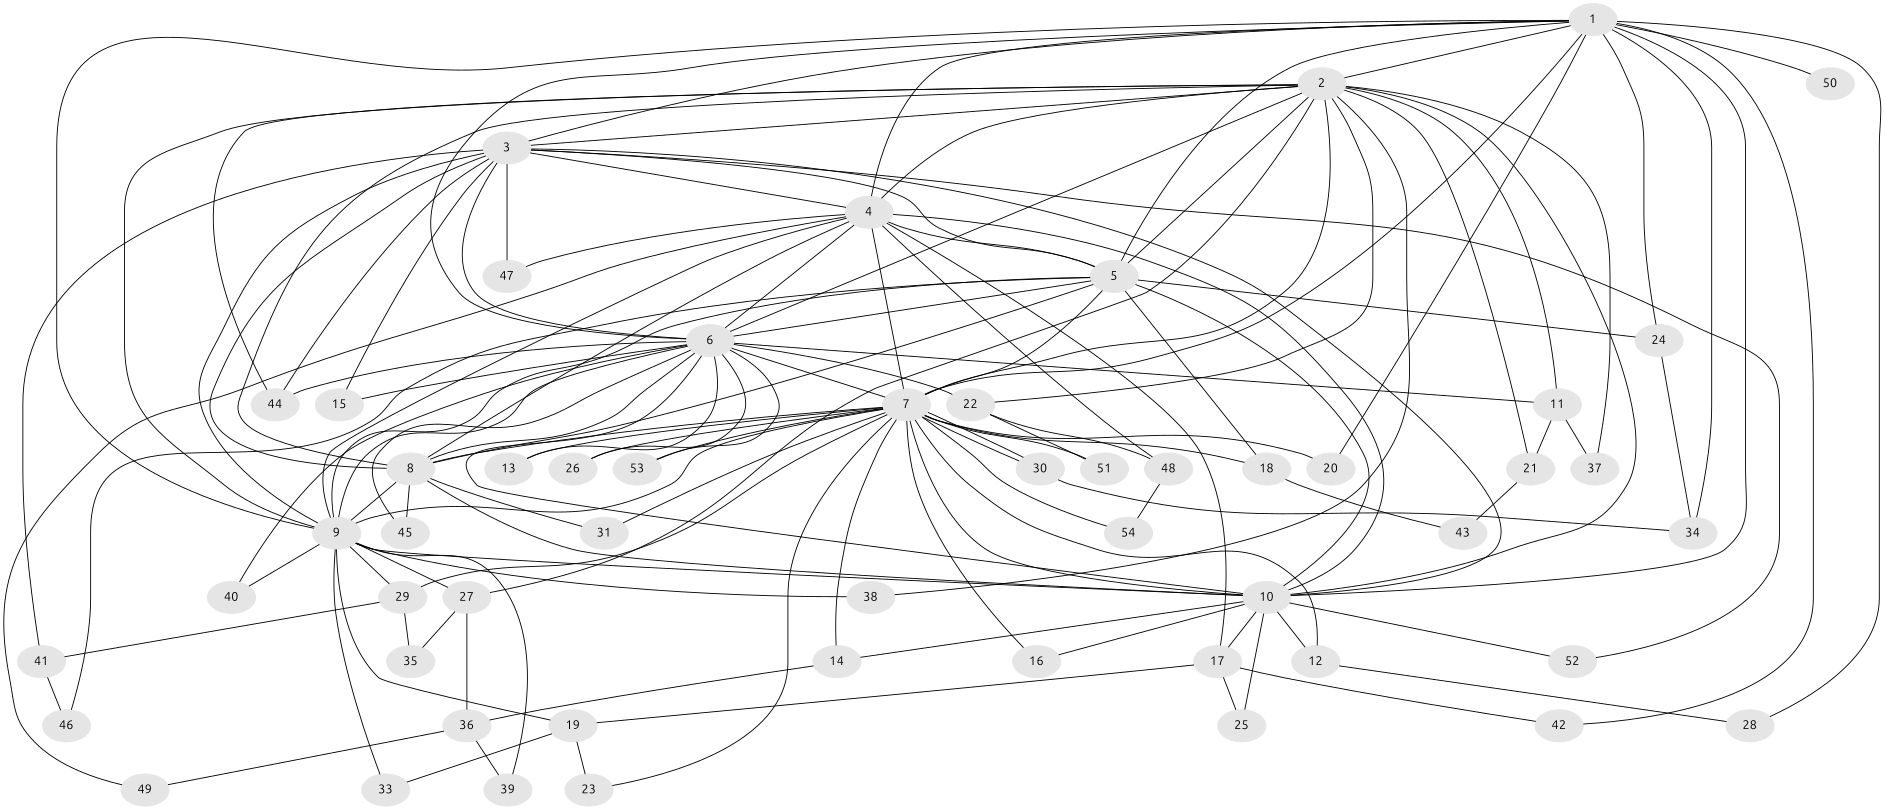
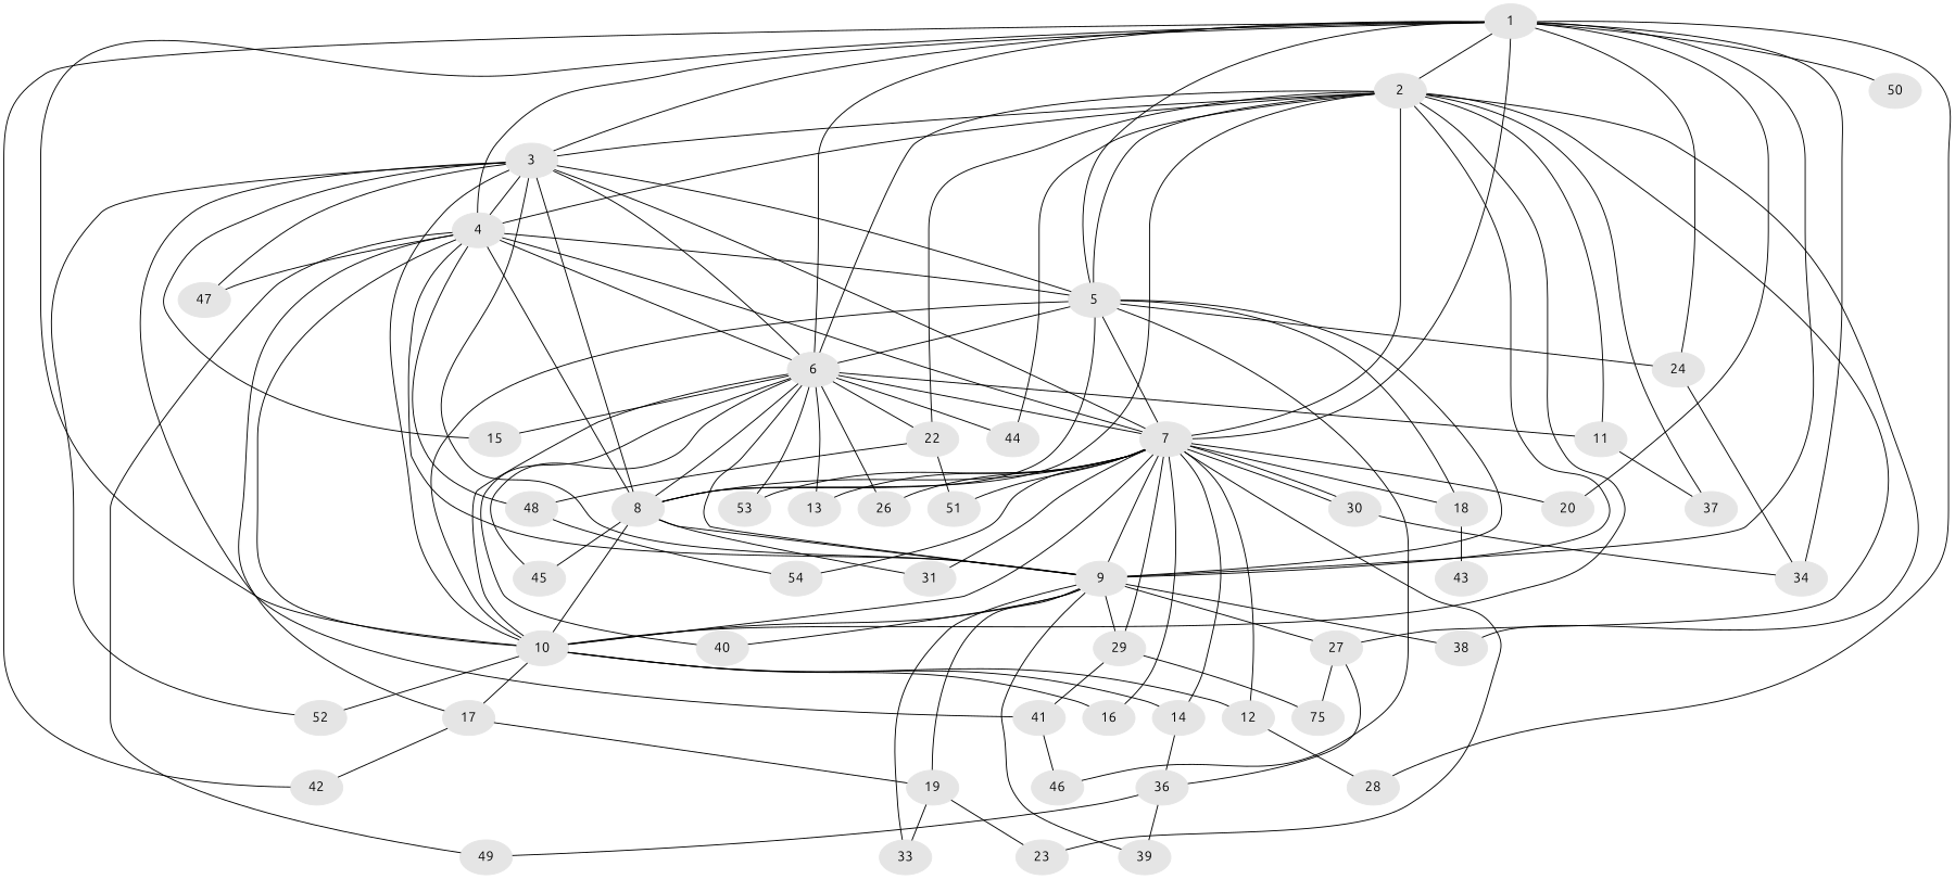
  graph {
    fontname=Ubuntu
    node [color=gray90 fontname=Ubuntu style=filled]
    edge [fontname=Ubuntu]
    1
    2
    3
    4
    5
    6
    7
    9
    10
    20
    24
    28
    42
    50
    34
    8
    11
-   21
    22
    27
    37
    38
    44
    15
    41
    47
    52
    17
    48
    49
    18
    46
    13
    26
    40
    45
    53
    12
    14
    16
    23
    29
    30
    31
    51
    54
    19
    33
    39
-   25
    43
    36
-   35
+   35 [label=75]
    1 -- 2
    1 -- 3
    1 -- 4
    1 -- 5
    1 -- 6
    1 -- 7
    1 -- 9
    1 -- 10
    1 -- 20
    1 -- 24
    1 -- 28
    1 -- 42
    1 -- 50
    1 -- 34
    2 -- 3
    2 -- 4
    2 -- 5
    2 -- 6
    2 -- 7
    2 -- 9
    2 -- 10
    2 -- 8
    2 -- 11
-   2 -- 21
    2 -- 22
    2 -- 27
    2 -- 37
    2 -- 38
    2 -- 44
    3 -- 4
    3 -- 5
    3 -- 6
-   3 -- 44
+   3 -- 7
    3 -- 9
    3 -- 10
    3 -- 8
    3 -- 15
    3 -- 41
    3 -- 47
    3 -- 52
    4 -- 5
    4 -- 6
    4 -- 7
    4 -- 9
    4 -- 10
    4 -- 8
    4 -- 47
    4 -- 17
    4 -- 48
    4 -- 49
    5 -- 6
    5 -- 7
    5 -- 9
    5 -- 10
    5 -- 24
    5 -- 8
    5 -- 18
    5 -- 46
    6 -- 7
    6 -- 9
    6 -- 10
    6 -- 8
    6 -- 11
    6 -- 22
    6 -- 44
    6 -- 15
    6 -- 13
    6 -- 26
    6 -- 40
    6 -- 45
    6 -- 53
    7 -- 9
    7 -- 10
    7 -- 20
    7 -- 8
    7 -- 18
    7 -- 13
    7 -- 26
    7 -- 53
    7 -- 12
    7 -- 14
    7 -- 16
    7 -- 23
    7 -- 29
    7 -- 30
    7 -- 30
    7 -- 31
    7 -- 51
    7 -- 54
    9 -- 10
    9 -- 27
    9 -- 38
    9 -- 40
    9 -- 29
    9 -- 19
    9 -- 33
    9 -- 39
    10 -- 52
    10 -- 17
    10 -- 12
    10 -- 14
    10 -- 16
-   10 -- 25
    24 -- 34
    8 -- 9
    8 -- 10
    8 -- 45
    8 -- 31
-   11 -- 21
    11 -- 37
-   21 -- 43
    22 -- 48
    22 -- 51
    27 -- 36
    27 -- 35
    41 -- 46
    17 -- 42
    17 -- 19
-   17 -- 25
    48 -- 54
    18 -- 43
    12 -- 28
    14 -- 36
    29 -- 41
    29 -- 35
    30 -- 34
    19 -- 23
    19 -- 33
    36 -- 49
    36 -- 39
  }
